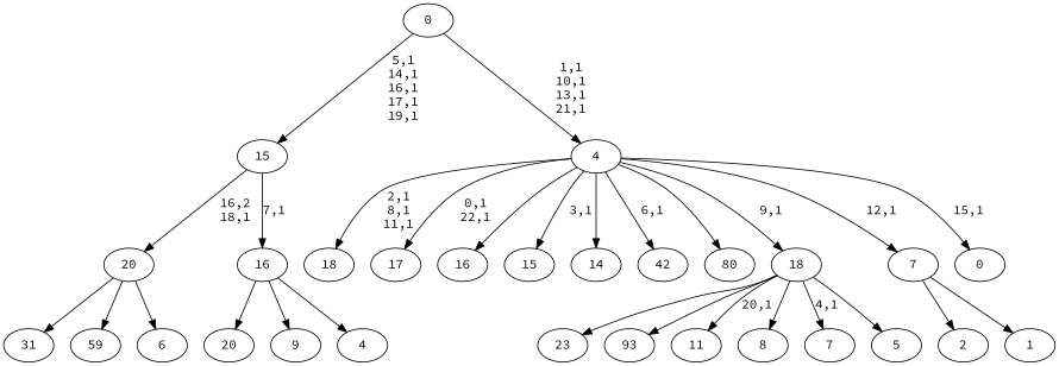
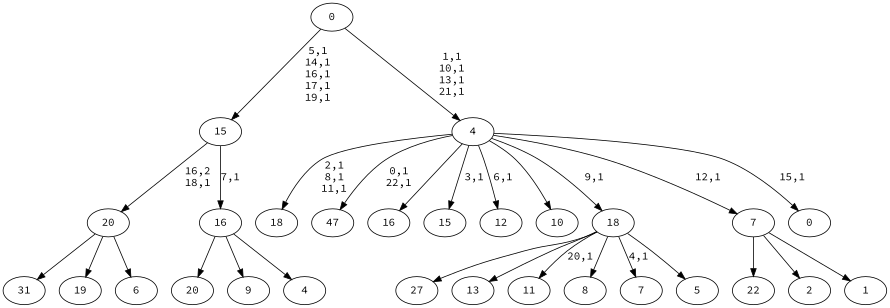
  digraph {
    fontname="Source Code Pro"
    node [fontname="Source Code Pro"]
    edge [fontname="Source Code Pro"]
-   n1 [label=23]
+   n1 [label=27]
+   n2 [label=22]
    n3 [label=31]
    n4 [label=20]
-   n5 [label=59]
+   n5 [label=19]
    n6 [label=18]
-   n7 [label=17]
+   n7 [label=47]
    n8 [label=16]
    n9 [label=15]
-   n10 [label=14]
-   n11 [label=93]
-   n12 [label=42]
+   n11 [label=13]
+   n12 [label=12]
    n13 [label=11]
-   n14 [label=80]
+   n14 [label=10]
    n15 [label=9]
    n16 [label=8]
    n17 [label=7]
    n18 [label=6]
    20
    n20 [label=5]
    18
    n22 [label=4]
    16
    15
    n25 [label=2]
    n26 [label=1]
    7
    n28 [label=0]
    4
    0
    20 -> n3
    20 -> n5
    20 -> n18
    18 -> n1
    18 -> n11
    18 -> n13 [label="20,1"]
    18 -> n16
    18 -> n17 [label="4,1"]
    18 -> n20
    16 -> n4
    16 -> n15
    16 -> n22
    15 -> 20 [label="16,2\n18,1"]
    15 -> 16 [label="7,1"]
+   7 -> n2
    7 -> n25
    7 -> n26
    4 -> n6 [label="2,1\n8,1\n11,1"]
    4 -> n7 [label="0,1\n22,1"]
    4 -> n8
    4 -> n9 [label="3,1"]
-   4 -> n10
    4 -> n12 [label="6,1"]
    4 -> n14
    4 -> 18 [label="9,1"]
    4 -> 7 [label="12,1"]
    4 -> n28 [label="15,1"]
    0 -> 15 [label="5,1\n14,1\n16,1\n17,1\n19,1"]
    0 -> 4 [label="1,1\n10,1\n13,1\n21,1"]
  }
